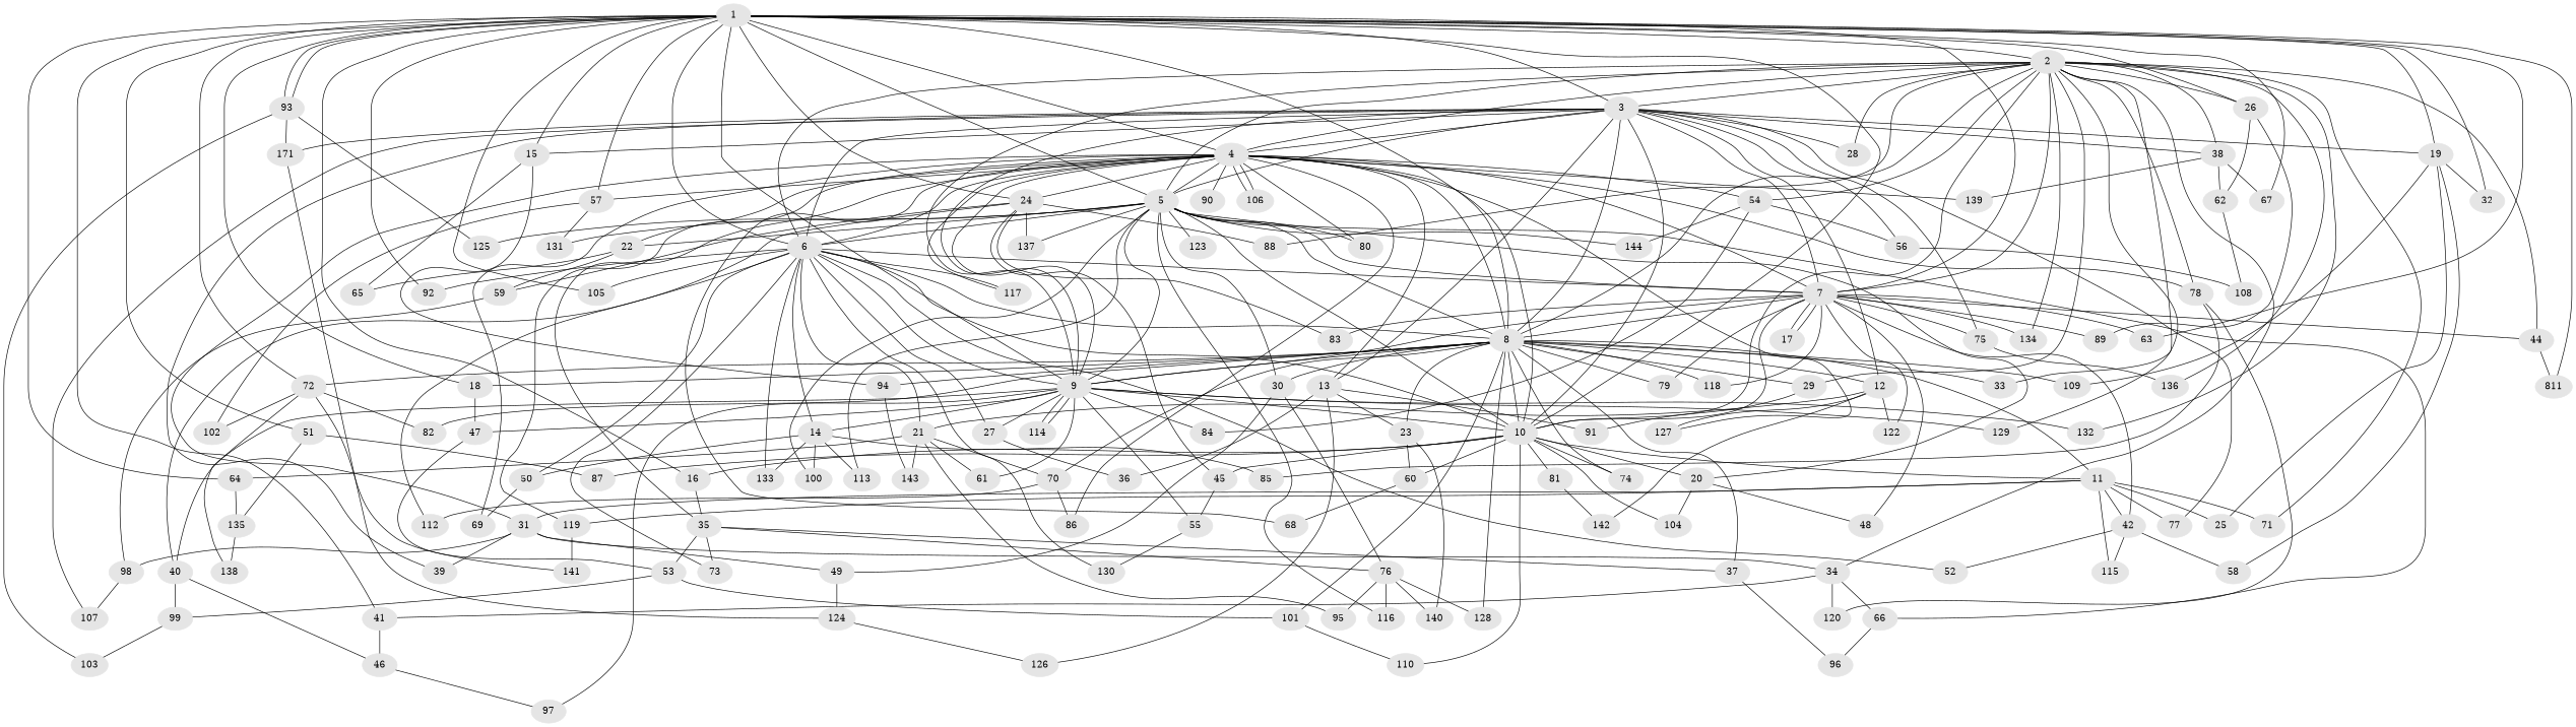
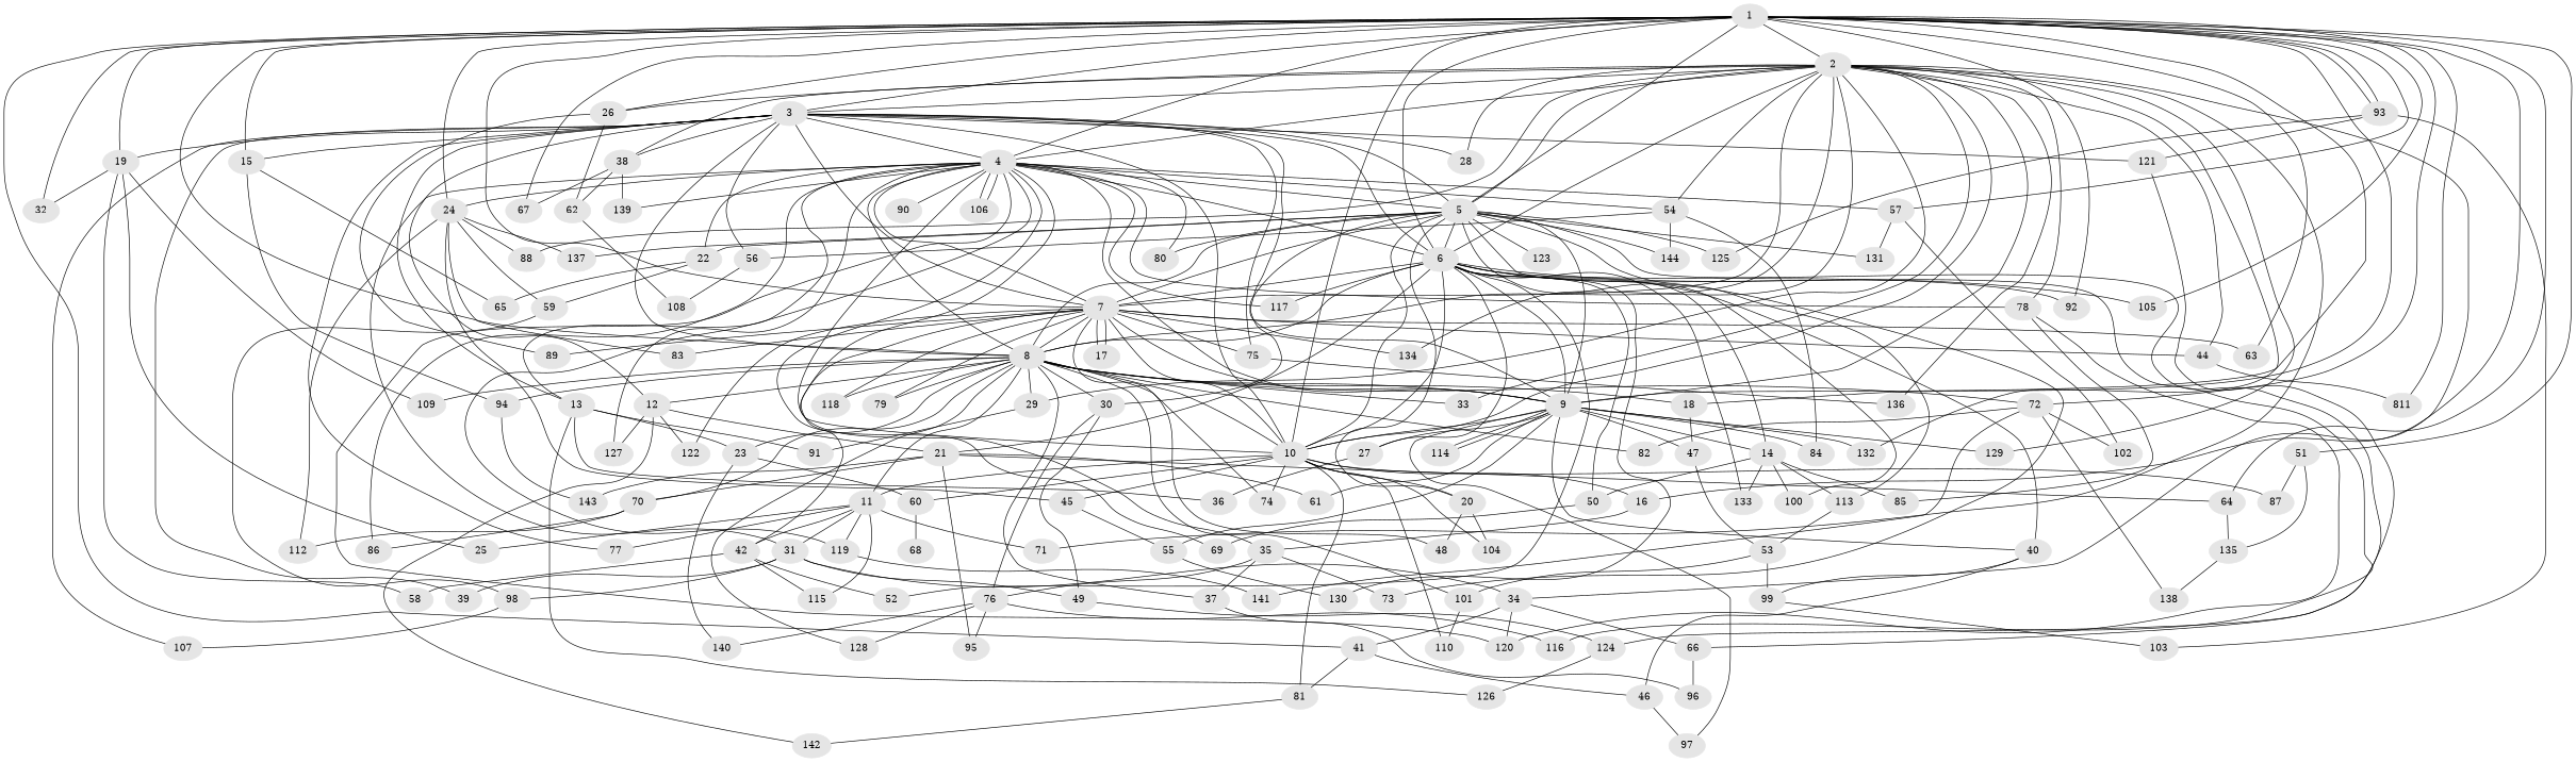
  graph {
    node [color=gray90 style=filled]
    1
    2
    3
    4
    5
    6
    7
    8
    9
    10
    15
    16
    18
    19
    24
    26
    32
    41
    51
    57
    63
    64
    67
    72
    92
    93
    105
    n28 [label=811]
    28
    29
    33
    34
    38
    44
    54
    71
    78
    88
    129
    132
    134
    136
    12
    13
    39
    56
    75
    77
    107
-   121 [label=171]
+   121
    90
    22
    31
    35
    68
    69
    80
    86
    106
    117
    119
    127
    139
    20
    30
    66
    100
    113
    116
    123
    125
    131
    137
    144
    14
    21
    27
    40
    50
    52
    73
    130
    133
    17
    42
    48
    79
    83
    89
    118
    122
    11
    23
    37
    70
    74
    82
    94
    101
    109
    128
    47
    55
    61
    84
    97
    114
    45
    60
    81
    87
    104
    110
    65
    25
    58
    59
    112
    62
    46
    135
    102
    138
    141
    103
    91
    120
    85
    142
    36
    126
    108
    124
    49
    98
    76
    53
    96
    95
    143
    99
    115
    140
    1 -- 2
    1 -- 3
    1 -- 4
    1 -- 5
    1 -- 6
    1 -- 7
    1 -- 8
    1 -- 9
    1 -- 10
    1 -- 15
    1 -- 16
    1 -- 18
    1 -- 19
    1 -- 24
    1 -- 26
    1 -- 32
    1 -- 41
    1 -- 51
    1 -- 57
    1 -- 63
    1 -- 64
    1 -- 67
    1 -- 72
    1 -- 92
    1 -- 93
    1 -- 93
    1 -- 105
    1 -- n28
    2 -- 3
    2 -- 4
    2 -- 5
    2 -- 6
    2 -- 7
    2 -- 8
    2 -- 9
    2 -- 10
    2 -- 26
    2 -- 28
    2 -- 29
    2 -- 33
    2 -- 34
    2 -- 38
    2 -- 44
    2 -- 54
    2 -- 71
    2 -- 78
    2 -- 88
    2 -- 129
    2 -- 132
    2 -- 134
    2 -- 136
    3 -- 4
    3 -- 5
    3 -- 6
    3 -- 7
    3 -- 8
    3 -- 9
    3 -- 10
    3 -- 15
    3 -- 19
    3 -- 28
    3 -- 38
    3 -- 12
    3 -- 13
    3 -- 39
    3 -- 56
    3 -- 75
    3 -- 77
    3 -- 107
    3 -- 121
    4 -- 5
    4 -- 6
    4 -- 7
    4 -- 8
    4 -- 9
    4 -- 10
    4 -- 24
    4 -- 57
    4 -- 54
    4 -- 78
    4 -- 13
    4 -- 90
    4 -- 22
    4 -- 31
    4 -- 35
-   4 -- 68
+   4 -- 120
    4 -- 69
    4 -- 80
    4 -- 86
    4 -- 106
    4 -- 106
    4 -- 117
    4 -- 119
    4 -- 127
    4 -- 139
    5 -- 6
    5 -- 7
    5 -- 8
    5 -- 9
    5 -- 10
    5 -- 22
    5 -- 80
    5 -- 20
    5 -- 30
    5 -- 66
    5 -- 100
    5 -- 113
    5 -- 116
    5 -- 123
    5 -- 125
    5 -- 131
    5 -- 137
    5 -- 144
    6 -- 7
    6 -- 8
    6 -- 9
    6 -- 10
    6 -- 92
    6 -- 105
    6 -- 117
    6 -- 14
    6 -- 21
    6 -- 27
    6 -- 40
    6 -- 50
    6 -- 52
    6 -- 73
    6 -- 130
    6 -- 133
    7 -- 8
    7 -- 9
    7 -- 10
    7 -- 63
    7 -- 44
    7 -- 134
    7 -- 75
    7 -- 17
    7 -- 17
    7 -- 42
    7 -- 48
    7 -- 79
    7 -- 83
    7 -- 89
    7 -- 118
    7 -- 122
    8 -- 9
    8 -- 10
    8 -- 18
    8 -- 72
    8 -- 29
    8 -- 33
    8 -- 12
    8 -- 30
    8 -- 79
    8 -- 118
    8 -- 11
    8 -- 23
    8 -- 37
    8 -- 70
    8 -- 74
    8 -- 82
    8 -- 94
    8 -- 101
    8 -- 109
    8 -- 128
    9 -- 10
    9 -- 129
    9 -- 132
    9 -- 14
    9 -- 27
    9 -- 40
    9 -- 47
    9 -- 55
    9 -- 61
    9 -- 84
    9 -- 97
    9 -- 114
    9 -- 114
    10 -- 16
    10 -- 20
    10 -- 11
    10 -- 74
    10 -- 45
    10 -- 60
    10 -- 81
    10 -- 87
    10 -- 104
    10 -- 110
    15 -- 94
    15 -- 65
    16 -- 35
    18 -- 47
    19 -- 32
    19 -- 109
    19 -- 25
    19 -- 58
    24 -- 88
    24 -- 137
    24 -- 83
    24 -- 45
    24 -- 59
    24 -- 112
    26 -- 89
    26 -- 62
+   41 -- 81
    41 -- 46
    51 -- 87
    51 -- 135
    57 -- 131
    57 -- 102
    64 -- 135
    72 -- 82
    72 -- 102
    72 -- 138
    72 -- 141
    93 -- 121
    93 -- 125
    93 -- 103
    29 -- 91
    34 -- 41
    34 -- 66
    34 -- 120
    38 -- 67
    38 -- 139
    38 -- 62
    44 -- n28
    54 -- 56
    54 -- 144
    54 -- 84
    78 -- 120
    78 -- 85
    12 -- 127
    12 -- 21
    12 -- 122
    12 -- 142
    13 -- 23
    13 -- 91
    13 -- 36
    13 -- 126
    56 -- 108
    75 -- 136
    121 -- 124
    22 -- 65
    22 -- 59
    31 -- 34
    31 -- 39
    31 -- 49
    31 -- 98
    35 -- 73
    35 -- 37
    35 -- 76
-   35 -- 53
+   113 -- 53
    119 -- 141
    20 -- 48
    20 -- 104
    30 -- 49
    30 -- 76
    66 -- 96
    14 -- 100
    14 -- 113
    14 -- 50
    14 -- 133
    14 -- 85
    21 -- 64
    21 -- 70
    21 -- 61
    21 -- 95
    21 -- 143
    27 -- 36
    40 -- 46
    40 -- 99
    50 -- 69
    42 -- 52
    42 -- 58
    42 -- 115
    11 -- 71
    11 -- 77
    11 -- 31
    11 -- 119
    11 -- 42
    11 -- 25
    11 -- 115
    23 -- 60
    23 -- 140
    37 -- 96
    70 -- 86
    70 -- 112
    94 -- 143
    101 -- 110
    47 -- 53
    55 -- 130
    45 -- 55
    60 -- 68
    81 -- 142
    59 -- 98
    62 -- 108
    46 -- 97
    135 -- 138
    124 -- 126
    49 -- 124
    98 -- 107
    76 -- 116
    76 -- 128
    76 -- 95
    76 -- 140
    53 -- 101
    53 -- 99
    99 -- 103
  }
